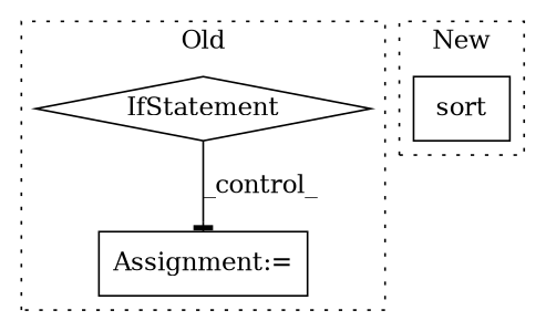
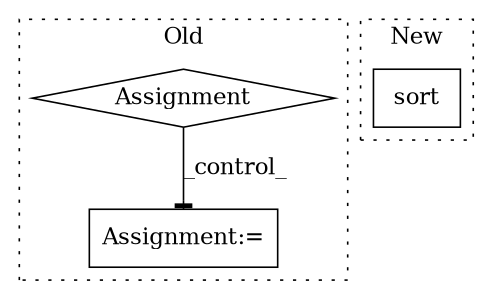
  digraph {
    node [shape=box]
-   n1 [a=25 l="4,2" label=IfStatement s="353,360" shape=diamond]
+   n1 [a=25 l="4,2" label=Assignment s="353,360" shape=diamond]
    n2 [a=7 l="57,2" label="Assignment:=" s="571,648"]
    n3 [a=32 l="5,1" label=sort s="1006,1015"]
    subgraph cluster_1 {
      label=Old
      style=dotted
      n1
      n2
    }
    subgraph cluster_2 {
      label=New
      style=dotted
      n3
    }
    n1 -> n2 [label=_control_ color=black arrowhead=tee]
  }
